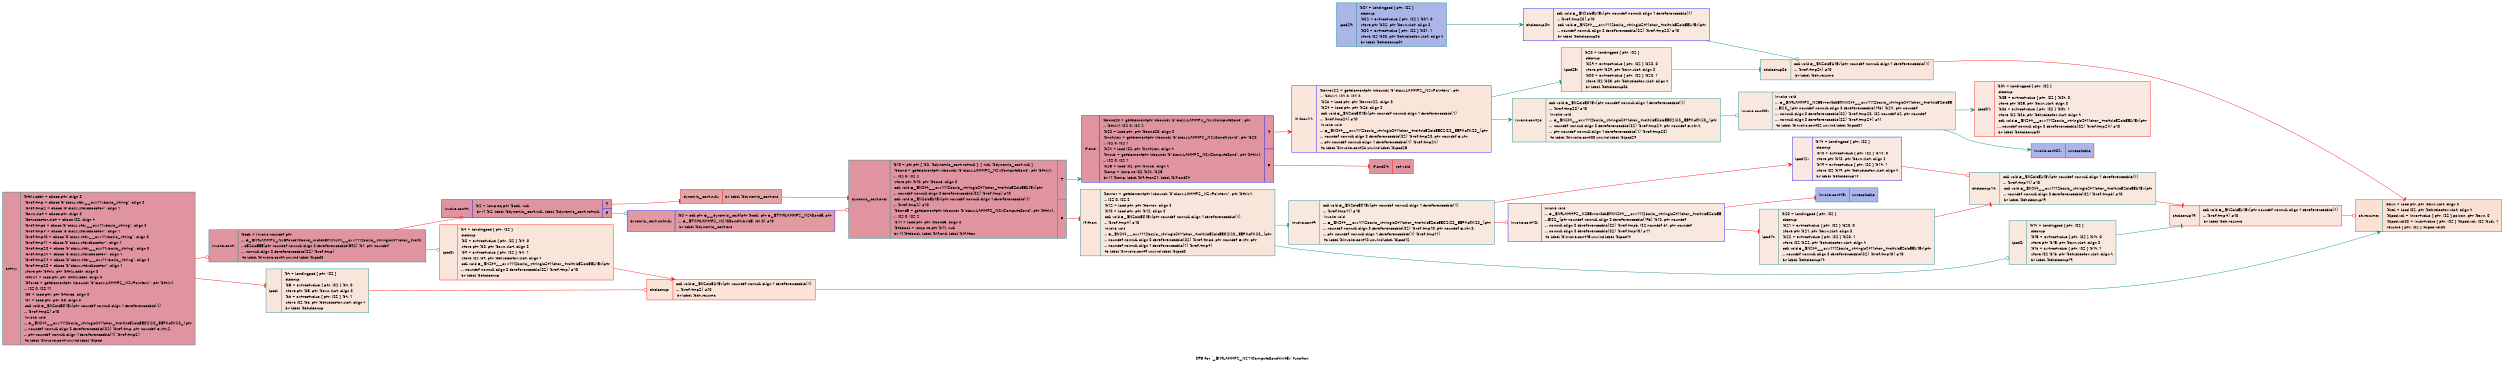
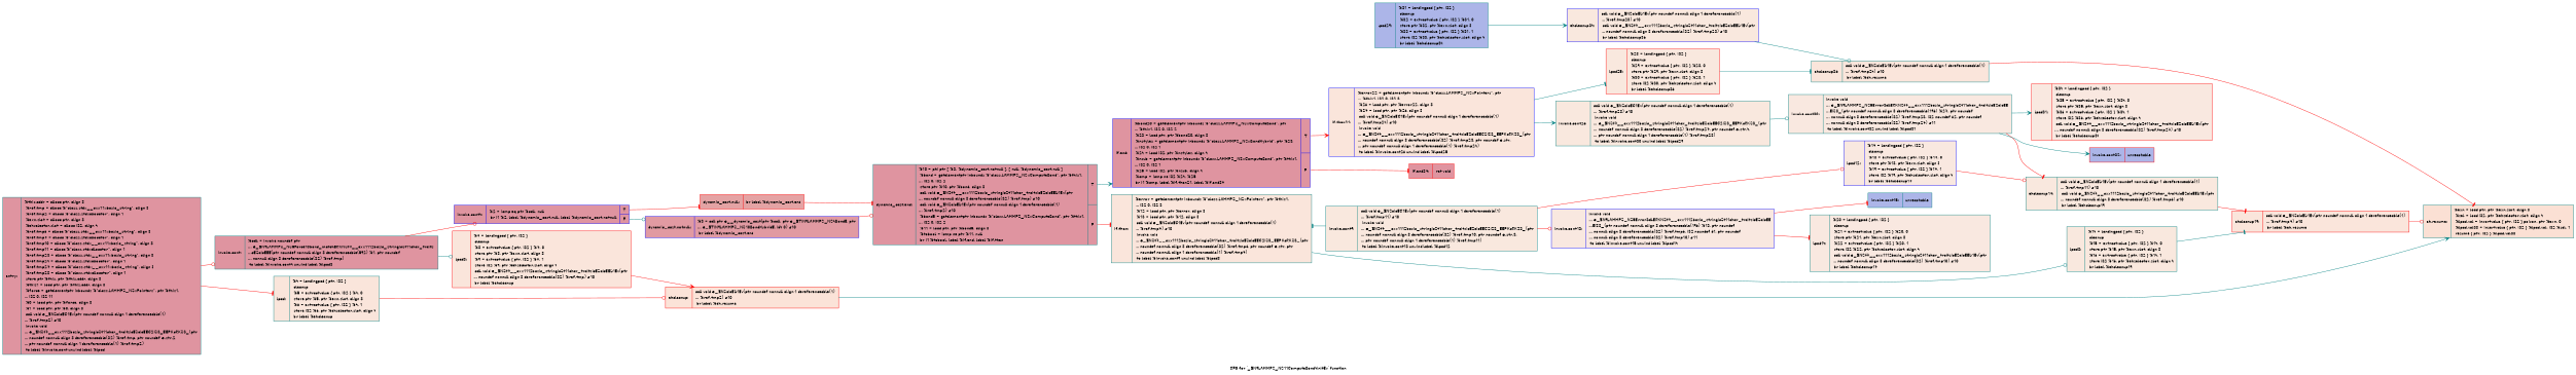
  digraph {
    fontname="Patrick Hand"
    label="CFG for '_ZN9LAMMPS_NS11ComputeBond4initEv' function"
    rankdir=LR
    node [color=teal fillcolor="#b70d2870" fontname="Patrick Hand" shape=record style=filled]
    edge [arrowhead=tee color=red fontname="Patrick Hand"]
    n1 [label="{entry:\l|  %this.addr = alloca ptr, align 8\l  %ref.tmp = alloca %\"class.std::__cxx11::basic_string\", align 8\l  %ref.tmp2 = alloca %\"class.std::allocator\", align 1\l  %exn.slot = alloca ptr, align 8\l  %ehselector.slot = alloca i32, align 4\l  %ref.tmp6 = alloca %\"class.std::__cxx11::basic_string\", align 8\l  %ref.tmp7 = alloca %\"class.std::allocator\", align 1\l  %ref.tmp10 = alloca %\"class.std::__cxx11::basic_string\", align 8\l  %ref.tmp11 = alloca %\"class.std::allocator\", align 1\l  %ref.tmp23 = alloca %\"class.std::__cxx11::basic_string\", align 8\l  %ref.tmp24 = alloca %\"class.std::allocator\", align 1\l  %ref.tmp27 = alloca %\"class.std::__cxx11::basic_string\", align 8\l  %ref.tmp28 = alloca %\"class.std::allocator\", align 1\l  store ptr %this, ptr %this.addr, align 8\l  %this1 = load ptr, ptr %this.addr, align 8\l  %force = getelementptr inbounds %\"class.LAMMPS_NS::Pointers\", ptr %this1,\l... i32 0, i32 11\l  %0 = load ptr, ptr %force, align 8\l  %1 = load ptr, ptr %0, align 8\l  call void @_ZNSaIcEC1Ev(ptr noundef nonnull align 1 dereferenceable(1)\l... %ref.tmp2) #10\l  invoke void\l... @_ZNSt7__cxx1112basic_stringIcSt11char_traitsIcESaIcEEC2IS3_EEPKcRKS3_(ptr\l... noundef nonnull align 8 dereferenceable(32) %ref.tmp, ptr noundef @.str.2,\l... ptr noundef nonnull align 1 dereferenceable(1) %ref.tmp2)\l          to label %invoke.cont unwind label %lpad\l}"]
    n2 [label="{invoke.cont:\l|  %call = invoke noundef ptr\l... @_ZN9LAMMPS_NS5Force10bond_matchERKNSt7__cxx1112basic_stringIcSt11char_traitsI\l...cESaIcEEE(ptr noundef nonnull align 8 dereferenceable(592) %1, ptr noundef\l... nonnull align 8 dereferenceable(32) %ref.tmp)\l          to label %invoke.cont4 unwind label %lpad3\l}"]
    n3 [fillcolor="#f4c5ad70" label="{lpad:\l|  %4 = landingpad \{ ptr, i32 \}\l          cleanup\l  %5 = extractvalue \{ ptr, i32 \} %4, 0\l  store ptr %5, ptr %exn.slot, align 8\l  %6 = extractvalue \{ ptr, i32 \} %4, 1\l  store i32 %6, ptr %ehselector.slot, align 4\l  br label %ehcleanup\l}"]
    n4 [color=blue label="{invoke.cont4:\l|  %2 = icmp eq ptr %call, null\l  br i1 %2, label %dynamic_cast.null, label %dynamic_cast.notnull\l|{<s0>T|<s1>F}}"]
    n5 [color=red fillcolor="#f4c5ad70" label="{lpad3:\l|  %7 = landingpad \{ ptr, i32 \}\l          cleanup\l  %8 = extractvalue \{ ptr, i32 \} %7, 0\l  store ptr %8, ptr %exn.slot, align 8\l  %9 = extractvalue \{ ptr, i32 \} %7, 1\l  store i32 %9, ptr %ehselector.slot, align 4\l  call void @_ZNSt7__cxx1112basic_stringIcSt11char_traitsIcESaIcEED1Ev(ptr\l... noundef nonnull align 8 dereferenceable(32) %ref.tmp) #10\l  br label %ehcleanup\l}"]
    n6 [color=red fillcolor="#f6bfa670" label="{ehcleanup:\l|  call void @_ZNSaIcED1Ev(ptr noundef nonnull align 1 dereferenceable(1)\l... %ref.tmp2) #10\l  br label %eh.resume\l}"]
    n7 [color=red fillcolor="#c32e3170" label="{dynamic_cast.null:\l|  br label %dynamic_cast.end\l}"]
    n8 [color=blue fillcolor="#bb1b2c70" label="{dynamic_cast.notnull:\l|  %3 = call ptr @__dynamic_cast(ptr %call, ptr @_ZTIN9LAMMPS_NS4BondE, ptr\l... @_ZTIN9LAMMPS_NS10BondHybridE, i64 0) #10\l  br label %dynamic_cast.end\l}"]
    n9 [fillcolor="#f7b99e70" label="{eh.resume:\l|  %exn = load ptr, ptr %exn.slot, align 8\l  %sel = load i32, ptr %ehselector.slot, align 4\l  %lpad.val = insertvalue \{ ptr, i32 \} poison, ptr %exn, 0\l  %lpad.val38 = insertvalue \{ ptr, i32 \} %lpad.val, i32 %sel, 1\l  resume \{ ptr, i32 \} %lpad.val38\l}"]
    n10 [label="{dynamic_cast.end:\l|  %10 = phi ptr [ %3, %dynamic_cast.notnull ], [ null, %dynamic_cast.null ]\l  %bond = getelementptr inbounds %\"class.LAMMPS_NS::ComputeBond\", ptr %this1,\l... i32 0, i32 2\l  store ptr %10, ptr %bond, align 8\l  call void @_ZNSt7__cxx1112basic_stringIcSt11char_traitsIcESaIcEED1Ev(ptr\l... noundef nonnull align 8 dereferenceable(32) %ref.tmp) #10\l  call void @_ZNSaIcED1Ev(ptr noundef nonnull align 1 dereferenceable(1)\l... %ref.tmp2) #10\l  %bond5 = getelementptr inbounds %\"class.LAMMPS_NS::ComputeBond\", ptr %this1,\l... i32 0, i32 2\l  %11 = load ptr, ptr %bond5, align 8\l  %tobool = icmp ne ptr %11, null\l  br i1 %tobool, label %if.end, label %if.then\l|{<s0>T|<s1>F}}"]
    n11 [color=blue label="{if.end:\l|  %bond20 = getelementptr inbounds %\"class.LAMMPS_NS::ComputeBond\", ptr\l... %this1, i32 0, i32 2\l  %23 = load ptr, ptr %bond20, align 8\l  %nstyles = getelementptr inbounds %\"class.LAMMPS_NS::BondHybrid\", ptr %23,\l... i32 0, i32 1\l  %24 = load i32, ptr %nstyles, align 4\l  %nsub = getelementptr inbounds %\"class.LAMMPS_NS::ComputeBond\", ptr %this1,\l... i32 0, i32 1\l  %25 = load i32, ptr %nsub, align 4\l  %cmp = icmp ne i32 %24, %25\l  br i1 %cmp, label %if.then21, label %if.end37\l|{<s0>T|<s1>F}}"]
    n12 [fillcolor="#f4c5ad70" label="{if.then:\l|  %error = getelementptr inbounds %\"class.LAMMPS_NS::Pointers\", ptr %this1,\l... i32 0, i32 3\l  %12 = load ptr, ptr %error, align 8\l  %13 = load ptr, ptr %12, align 8\l  call void @_ZNSaIcEC1Ev(ptr noundef nonnull align 1 dereferenceable(1)\l... %ref.tmp7) #10\l  invoke void\l... @_ZNSt7__cxx1112basic_stringIcSt11char_traitsIcESaIcEEC2IS3_EEPKcRKS3_(ptr\l... noundef nonnull align 8 dereferenceable(32) %ref.tmp6, ptr noundef @.str, ptr\l... noundef nonnull align 1 dereferenceable(1) %ref.tmp7)\l          to label %invoke.cont9 unwind label %lpad8\l}"]
    n13 [color=blue fillcolor="#f4c5ad70" label="{if.then21:\l|  %error22 = getelementptr inbounds %\"class.LAMMPS_NS::Pointers\", ptr\l... %this1, i32 0, i32 3\l  %26 = load ptr, ptr %error22, align 8\l  %27 = load ptr, ptr %26, align 8\l  call void @_ZNSaIcEC1Ev(ptr noundef nonnull align 1 dereferenceable(1)\l... %ref.tmp24) #10\l  invoke void\l... @_ZNSt7__cxx1112basic_stringIcSt11char_traitsIcESaIcEEC2IS3_EEPKcRKS3_(ptr\l... noundef nonnull align 8 dereferenceable(32) %ref.tmp23, ptr noundef @.str,\l... ptr noundef nonnull align 1 dereferenceable(1) %ref.tmp24)\l          to label %invoke.cont26 unwind label %lpad25\l}"]
    n14 [color=red label="{if.end37:\l|  ret void\l}"]
    n15 [fillcolor="#f2cab570" label="{invoke.cont9:\l|  call void @_ZNSaIcEC1Ev(ptr noundef nonnull align 1 dereferenceable(1)\l... %ref.tmp11) #10\l  invoke void\l... @_ZNSt7__cxx1112basic_stringIcSt11char_traitsIcESaIcEEC2IS3_EEPKcRKS3_(ptr\l... noundef nonnull align 8 dereferenceable(32) %ref.tmp10, ptr noundef @.str.3,\l... ptr noundef nonnull align 1 dereferenceable(1) %ref.tmp11)\l          to label %invoke.cont13 unwind label %lpad12\l}"]
    n16 [fillcolor="#f2cab570" label="{lpad8:\l|  %14 = landingpad \{ ptr, i32 \}\l          cleanup\l  %15 = extractvalue \{ ptr, i32 \} %14, 0\l  store ptr %15, ptr %exn.slot, align 8\l  %16 = extractvalue \{ ptr, i32 \} %14, 1\l  store i32 %16, ptr %ehselector.slot, align 4\l  br label %ehcleanup19\l}"]
    n17 [fillcolor="#f2cab570" label="{invoke.cont26:\l|  call void @_ZNSaIcEC1Ev(ptr noundef nonnull align 1 dereferenceable(1)\l... %ref.tmp28) #10\l  invoke void\l... @_ZNSt7__cxx1112basic_stringIcSt11char_traitsIcESaIcEEC2IS3_EEPKcRKS3_(ptr\l... noundef nonnull align 8 dereferenceable(32) %ref.tmp27, ptr noundef @.str.4,\l... ptr noundef nonnull align 1 dereferenceable(1) %ref.tmp28)\l          to label %invoke.cont30 unwind label %lpad29\l}"]
    n18 [color=red fillcolor="#f2cab570" label="{lpad25:\l|  %28 = landingpad \{ ptr, i32 \}\l          cleanup\l  %29 = extractvalue \{ ptr, i32 \} %28, 0\l  store ptr %29, ptr %exn.slot, align 8\l  %30 = extractvalue \{ ptr, i32 \} %28, 1\l  store i32 %30, ptr %ehselector.slot, align 4\l  br label %ehcleanup36\l}"]
    n19 [color=blue fillcolor="#f1ccb870" label="{invoke.cont13:\l|  invoke void\l... @_ZN9LAMMPS_NS5Error3allERKNSt7__cxx1112basic_stringIcSt11char_traitsIcESaIcEE\l...EiS8_(ptr noundef nonnull align 8 dereferenceable(196) %13, ptr noundef\l... nonnull align 8 dereferenceable(32) %ref.tmp6, i32 noundef 61, ptr noundef\l... nonnull align 8 dereferenceable(32) %ref.tmp10) #11\l          to label %invoke.cont15 unwind label %lpad14\l}"]
    n20 [color=blue fillcolor="#f1ccb870" label="{lpad12:\l|  %17 = landingpad \{ ptr, i32 \}\l          cleanup\l  %18 = extractvalue \{ ptr, i32 \} %17, 0\l  store ptr %18, ptr %exn.slot, align 8\l  %19 = extractvalue \{ ptr, i32 \} %17, 1\l  store i32 %19, ptr %ehselector.slot, align 4\l  br label %ehcleanup17\l}"]
    n21 [color=red fillcolor="#f4c5ad70" label="{ehcleanup19:\l|  call void @_ZNSaIcED1Ev(ptr noundef nonnull align 1 dereferenceable(1)\l... %ref.tmp7) #10\l  br label %eh.resume\l}"]
    n22 [fillcolor="#4358cb70" label="{invoke.cont15:\l|  unreachable\l}"]
    n23 [fillcolor="#f1ccb870" label="{lpad14:\l|  %20 = landingpad \{ ptr, i32 \}\l          cleanup\l  %21 = extractvalue \{ ptr, i32 \} %20, 0\l  store ptr %21, ptr %exn.slot, align 8\l  %22 = extractvalue \{ ptr, i32 \} %20, 1\l  store i32 %22, ptr %ehselector.slot, align 4\l  call void @_ZNSt7__cxx1112basic_stringIcSt11char_traitsIcESaIcEED1Ev(ptr\l... noundef nonnull align 8 dereferenceable(32) %ref.tmp10) #10\l  br label %ehcleanup17\l}"]
    n24 [fillcolor="#f2cab570" label="{ehcleanup17:\l|  call void @_ZNSaIcED1Ev(ptr noundef nonnull align 1 dereferenceable(1)\l... %ref.tmp11) #10\l  call void @_ZNSt7__cxx1112basic_stringIcSt11char_traitsIcESaIcEED1Ev(ptr\l... noundef nonnull align 8 dereferenceable(32) %ref.tmp6) #10\l  br label %ehcleanup19\l}"]
    n25 [fillcolor="#f1ccb870" label="{invoke.cont30:\l|  invoke void\l... @_ZN9LAMMPS_NS5Error3allERKNSt7__cxx1112basic_stringIcSt11char_traitsIcESaIcEE\l...EiS8_(ptr noundef nonnull align 8 dereferenceable(196) %27, ptr noundef\l... nonnull align 8 dereferenceable(32) %ref.tmp23, i32 noundef 62, ptr noundef\l... nonnull align 8 dereferenceable(32) %ref.tmp27) #11\l          to label %invoke.cont32 unwind label %lpad31\l}"]
    n26 [fillcolor="#f4c5ad70" label="{ehcleanup36:\l|  call void @_ZNSaIcED1Ev(ptr noundef nonnull align 1 dereferenceable(1)\l... %ref.tmp24) #10\l  br label %eh.resume\l}"]
    n27 [color=red fillcolor="#4358cb70" label="{invoke.cont32:\l|  unreachable\l}"]
    n28 [color=red fillcolor="#f1ccb870" label="{lpad31:\l|  %34 = landingpad \{ ptr, i32 \}\l          cleanup\l  %35 = extractvalue \{ ptr, i32 \} %34, 0\l  store ptr %35, ptr %exn.slot, align 8\l  %36 = extractvalue \{ ptr, i32 \} %34, 1\l  store i32 %36, ptr %ehselector.slot, align 4\l  call void @_ZNSt7__cxx1112basic_stringIcSt11char_traitsIcESaIcEED1Ev(ptr\l... noundef nonnull align 8 dereferenceable(32) %ref.tmp27) #10\l  br label %ehcleanup34\l}"]
    n29 [fillcolor="#4358cb70" label="{lpad29:\l|  %31 = landingpad \{ ptr, i32 \}\l          cleanup\l  %32 = extractvalue \{ ptr, i32 \} %31, 0\l  store ptr %32, ptr %exn.slot, align 8\l  %33 = extractvalue \{ ptr, i32 \} %31, 1\l  store i32 %33, ptr %ehselector.slot, align 4\l  br label %ehcleanup34\l}"]
    n30 [color=blue fillcolor="#f2cab570" label="{ehcleanup34:\l|  call void @_ZNSaIcED1Ev(ptr noundef nonnull align 1 dereferenceable(1)\l... %ref.tmp28) #10\l  call void @_ZNSt7__cxx1112basic_stringIcSt11char_traitsIcESaIcEED1Ev(ptr\l... noundef nonnull align 8 dereferenceable(32) %ref.tmp23) #10\l  br label %ehcleanup36\l}"]
    n1 -> n2 [arrowhead=odot]
    n1 -> n3
    n2 -> n4 [arrowhead=odot]
    n2 -> n5 [arrowhead=odot color=teal]
    n3 -> n6 [arrowhead=odot]
    n4 -> n7 [tailport=s0]
    n4 -> n8 [arrowhead=odot color=teal tailport=s1]
    n5 -> n6 [arrowhead=vee]
    n6 -> n9 [arrowhead=vee color=teal]
    n7 -> n10
    n8 -> n10 [arrowhead=odot]
    n10 -> n11 [arrowhead=vee color=teal tailport=s0]
    n10 -> n12 [tailport=s1]
    n11 -> n13 [arrowhead=vee tailport=s0]
    n11 -> n14 [tailport=s1]
-   n12 -> n15 [color=teal]
+   n15 -> n12 [color=teal]
    n12 -> n16 [arrowhead=odot color=teal]
    n13 -> n17 [arrowhead=vee color=teal]
    n13 -> n18 [color=teal]
    n15 -> n19 [arrowhead=odot]
-   n15 -> n20 [arrowhead=vee]
+   n15 -> n20 [arrowhead=odot]
    n16 -> n21 [color=teal]
    n17 -> n25 [arrowhead=odot color=teal]
    n18 -> n26 [color=teal]
    n19 -> n22
    n19 -> n23
    n20 -> n24 [arrowhead=odot]
    n21 -> n9 [arrowhead=odot]
-   n23 -> n24
+   n25 -> n24
    n24 -> n21
    n25 -> n27 [arrowhead=vee color=teal]
    n25 -> n28 [arrowhead=vee color=teal]
    n26 -> n9
    n29 -> n30 [arrowhead=vee color=teal]
    n30 -> n26 [arrowhead=odot color=teal]
  }
